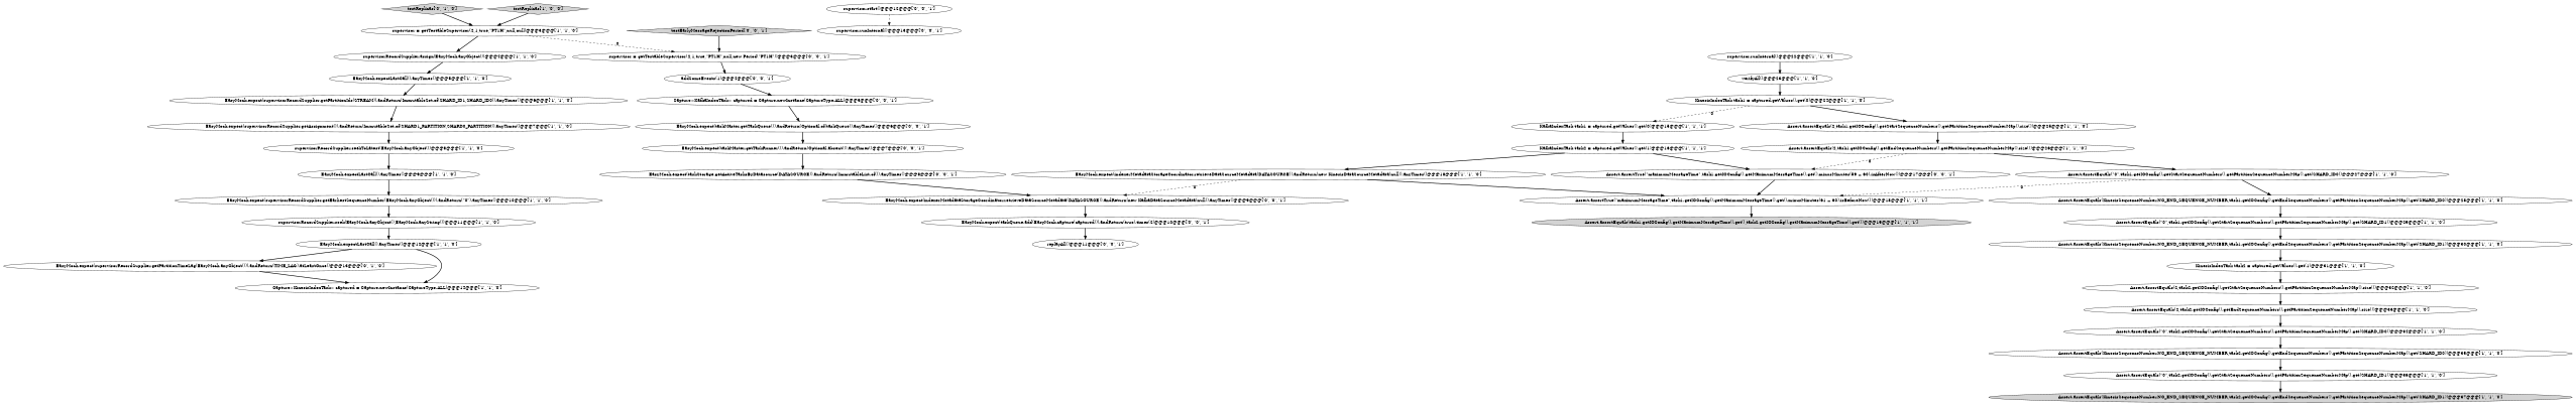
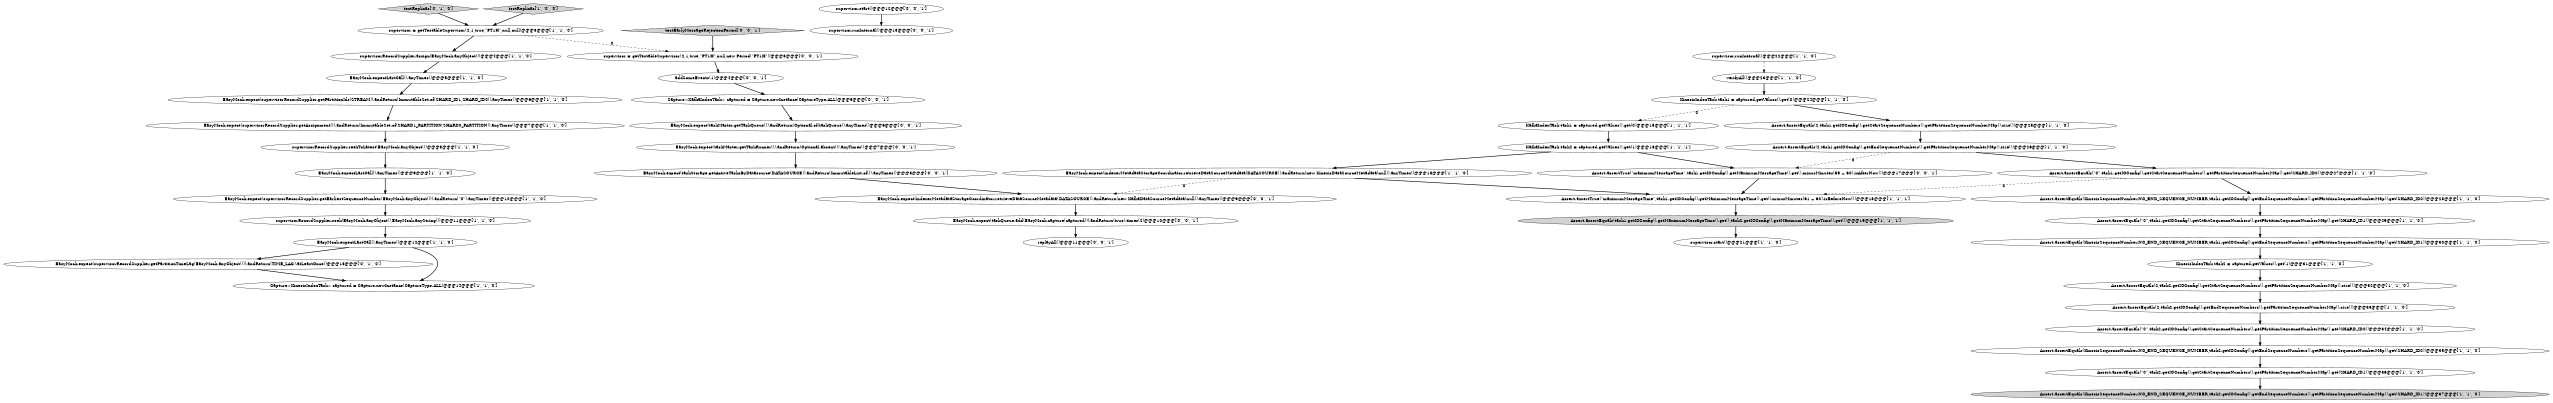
  digraph {
    node [fillcolor=white shape=ellipse style=filled]
    edge [style=bold]
    n1 [label="verifyAll()@@@23@@@['1', '1', '0']"]
    n2 [label="KinesisIndexTask task1 = captured.getValues().get(0)@@@24@@@['1', '1', '0']"]
    n3 [label="KafkaIndexTask task1 = captured.getValues().get(0)@@@15@@@['1', '1', '1']"]
    n4 [label="Assert.assertEquals(2,task1.getIOConfig().getStartSequenceNumbers().getPartitionSequenceNumberMap().size())@@@25@@@['1', '1', '0']"]
    n5 [label="EasyMock.expect(taskMaster.getTaskRunner()).andReturn(Optional.absent()).anyTimes()@@@7@@@['0', '0', '1']"]
    n6 [label="EasyMock.expect(taskStorage.getActiveTasksByDatasource(DATASOURCE)).andReturn(ImmutableList.of()).anyTimes()@@@8@@@['0', '0', '1']"]
    n7 [label="EasyMock.expect(indexerMetadataStorageCoordinator.retrieveDataSourceMetadata(DATASOURCE)).andReturn(new KafkaDataSourceMetadata(null)).anyTimes()@@@9@@@['0', '0', '1']"]
    n8 [label="supervisor.start()@@@12@@@['0', '0', '1']"]
    n9 [label="supervisor.runInternal()@@@13@@@['0', '0', '1']"]
    n10 [label="Assert.assertEquals(2,task2.getIOConfig().getStartSequenceNumbers().getPartitionSequenceNumberMap().size())@@@32@@@['1', '1', '0']"]
    n11 [label="Assert.assertEquals(2,task2.getIOConfig().getEndSequenceNumbers().getPartitionSequenceNumberMap().size())@@@33@@@['1', '1', '0']"]
    n12 [label="Assert.assertEquals(\"0\",task2.getIOConfig().getStartSequenceNumbers().getPartitionSequenceNumberMap().get(SHARD_ID0))@@@34@@@['1', '1', '0']"]
    n13 [label="supervisorRecordSupplier.assign(EasyMock.anyObject())@@@4@@@['1', '1', '0']"]
    n14 [label="EasyMock.expectLastCall().anyTimes()@@@5@@@['1', '1', '0']"]
    n15 [label="EasyMock.expect(supervisorRecordSupplier.getPartitionIds(STREAM)).andReturn(ImmutableSet.of(SHARD_ID1,SHARD_ID0)).anyTimes()@@@6@@@['1', '1', '0']"]
    n16 [label="supervisor = getTestableSupervisor(2,1,true,\"PT1H\",null,null)@@@3@@@['1', '1', '0']"]
    n17 [label="supervisor = getTestableSupervisor(2,1,true,\"PT1H\",null,new Period(\"PT1H\"))@@@3@@@['0', '0', '1']"]
    n18 [label="addSomeEvents(1)@@@4@@@['0', '0', '1']"]
    n19 [label="EasyMock.expect(supervisorRecordSupplier.getAssignment()).andReturn(ImmutableSet.of(SHARD1_PARTITION,SHARD0_PARTITION)).anyTimes()@@@7@@@['1', '1', '0']"]
    n20 [label="Assert.assertTrue(\"maximumMessageTime\",task1.getIOConfig().getMaximumMessageTime().get().minusMinutes(61 + 60).isBeforeNow())@@@18@@@['1', '1', '1']"]
    n21 [fillcolor=lightgray label="Assert.assertEquals(task1.getIOConfig().getMaximumMessageTime().get(),task2.getIOConfig().getMaximumMessageTime().get())@@@19@@@['1', '1', '1']"]
+   n22 [label="supervisor.start()@@@21@@@['1', '1', '0']"]
    n23 [label="KafkaIndexTask task2 = captured.getValues().get(1)@@@16@@@['1', '1', '1']"]
    n24 [label="Assert.assertTrue(\"maximumMessageTime\",task1.getIOConfig().getMaximumMessageTime().get().minusMinutes(59 + 60).isAfterNow())@@@17@@@['0', '0', '1']"]
    n25 [label="EasyMock.expect(indexerMetadataStorageCoordinator.retrieveDataSourceMetadata(DATASOURCE)).andReturn(new KinesisDataSourceMetadata(null)).anyTimes()@@@18@@@['1', '1', '0']"]
    n26 [label="EasyMock.expect(taskQueue.add(EasyMock.capture(captured))).andReturn(true).times(2)@@@10@@@['0', '0', '1']"]
    n27 [label="replayAll()@@@11@@@['0', '0', '1']"]
    n28 [label="EasyMock.expect(supervisorRecordSupplier.getPartitionTimeLag(EasyMock.anyObject())).andReturn(TIME_LAG).atLeastOnce()@@@13@@@['0', '1', '0']"]
    n29 [label="Capture<KinesisIndexTask> captured = Capture.newInstance(CaptureType.ALL)@@@14@@@['1', '1', '0']"]
    n30 [label="Assert.assertEquals(\"0\",task1.getIOConfig().getStartSequenceNumbers().getPartitionSequenceNumberMap().get(SHARD_ID1))@@@29@@@['1', '1', '0']"]
    n31 [label="Assert.assertEquals(KinesisSequenceNumber.NO_END_SEQUENCE_NUMBER,task1.getIOConfig().getEndSequenceNumbers().getPartitionSequenceNumberMap().get(SHARD_ID1))@@@30@@@['1', '1', '0']"]
    n32 [label="KinesisIndexTask task2 = captured.getValues().get(1)@@@31@@@['1', '1', '0']"]
    n33 [label="Assert.assertEquals(\"0\",task2.getIOConfig().getStartSequenceNumbers().getPartitionSequenceNumberMap().get(SHARD_ID1))@@@36@@@['1', '1', '0']"]
    n34 [fillcolor=lightgray label="Assert.assertEquals(KinesisSequenceNumber.NO_END_SEQUENCE_NUMBER,task2.getIOConfig().getEndSequenceNumbers().getPartitionSequenceNumberMap().get(SHARD_ID1))@@@37@@@['1', '1', '0']"]
    n35 [label="EasyMock.expect(supervisorRecordSupplier.getEarliestSequenceNumber(EasyMock.anyObject())).andReturn(\"0\").anyTimes()@@@10@@@['1', '1', '0']"]
    n36 [label="supervisorRecordSupplier.seek(EasyMock.anyObject(),EasyMock.anyString())@@@11@@@['1', '1', '0']"]
    n37 [label="EasyMock.expectLastCall().anyTimes()@@@12@@@['1', '1', '0']"]
    n38 [label="supervisorRecordSupplier.seekToLatest(EasyMock.anyObject())@@@8@@@['1', '1', '0']"]
    n39 [label="EasyMock.expectLastCall().anyTimes()@@@9@@@['1', '1', '0']"]
    n40 [fillcolor=lightgray label="testReplicas['0', '1', '0']" shape=diamond]
    n41 [label="Assert.assertEquals(KinesisSequenceNumber.NO_END_SEQUENCE_NUMBER,task2.getIOConfig().getEndSequenceNumbers().getPartitionSequenceNumberMap().get(SHARD_ID0))@@@35@@@['1', '1', '0']"]
    n42 [label="Assert.assertEquals(2,task1.getIOConfig().getEndSequenceNumbers().getPartitionSequenceNumberMap().size())@@@26@@@['1', '1', '0']"]
    n43 [label="Assert.assertEquals(\"0\",task1.getIOConfig().getStartSequenceNumbers().getPartitionSequenceNumberMap().get(SHARD_ID0))@@@27@@@['1', '1', '0']"]
    n44 [label="supervisor.runInternal()@@@22@@@['1', '1', '0']"]
    n45 [label="Capture<KafkaIndexTask> captured = Capture.newInstance(CaptureType.ALL)@@@5@@@['0', '0', '1']"]
    n46 [label="EasyMock.expect(taskMaster.getTaskQueue()).andReturn(Optional.of(taskQueue)).anyTimes()@@@6@@@['0', '0', '1']"]
    n47 [label="Assert.assertEquals(KinesisSequenceNumber.NO_END_SEQUENCE_NUMBER,task1.getIOConfig().getEndSequenceNumbers().getPartitionSequenceNumberMap().get(SHARD_ID0))@@@28@@@['1', '1', '0']"]
    n48 [fillcolor=lightgray label="testEarlyMessageRejectionPeriod['0', '0', '1']" shape=diamond]
    n49 [fillcolor=lightgray label="testReplicas['1', '0', '0']" shape=diamond]
    n1 -> n2
    n2 -> n3 [label=0 style=dashed]
    n2 -> n4
    n3 -> n23
    n4 -> n42
    n5 -> n6
    n6 -> n7
    n7 -> n26
-   n8 -> n9 [style=dashed]
+   n8 -> n9
    n10 -> n11
    n11 -> n12
    n12 -> n41
    n13 -> n14
    n14 -> n15
    n15 -> n19
    n16 -> n13
    n16 -> n17 [label=0 style=dashed]
    n17 -> n18
    n18 -> n45
    n19 -> n38
    n20 -> n21
+   n21 -> n22
    n23 -> n24
    n23 -> n25
    n24 -> n20
    n25 -> n7 [label=0 style=dashed]
    n25 -> n20
    n26 -> n27
    n28 -> n29
    n30 -> n31
    n31 -> n32
    n32 -> n10
    n33 -> n34
    n35 -> n36
    n36 -> n37
    n37 -> n28
    n37 -> n29
    n38 -> n39
    n39 -> n35
    n40 -> n16
    n41 -> n33
    n42 -> n24 [label=0 style=dashed]
    n42 -> n43
    n43 -> n20 [label=0 style=dashed]
    n43 -> n47
-   n44 -> n1
+   n44 -> n1 [style=dashed]
    n45 -> n46
    n46 -> n5
    n47 -> n30
    n48 -> n17
    n49 -> n16
  }
